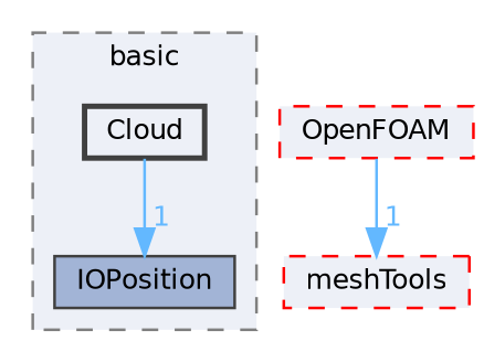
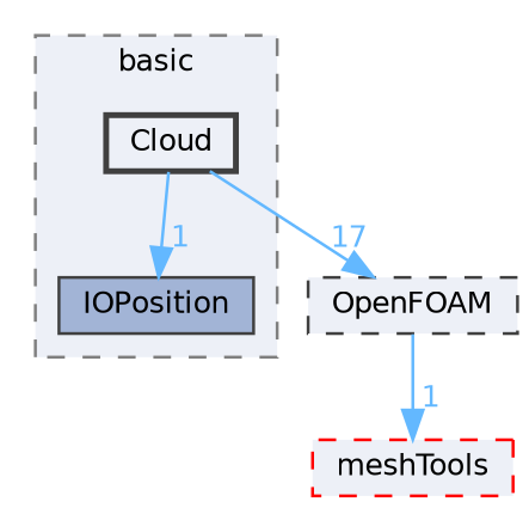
  digraph {
    compound=true
    node [color=grey25 fillcolor="#edf0f7" fontname=Helvetica fontsize=10 shape=box style="filled,dashed"]
    edge [color=steelblue1 fontcolor=steelblue1 fontname=Helvetica fontsize=10 headlabel=1 labeldistance=1.5 labelfontname=Helvetica labelfontsize=10]
    n1 [fillcolor="#a2b4d6" height=0.2 label=IOPosition style=filled width=0.4]
    n2 [height=0.2 label=Cloud style="filled,bold" width=0.4]
-   n3 [color=red height=0.2 label=OpenFOAM width=0.4]
+   n3 [height=0.2 label=OpenFOAM width=0.4]
    n4 [color=red height=0.2 label=meshTools width=0.4]
    subgraph cluster_1 {
      bgcolor="#edf0f7"
      fontname=Helvetica
      fontsize=10
      label=basic
      pencolor=grey50
      style="filled,dashed"
      n1
      n2
    }
    n2 -> n1
+   n2 -> n3 [headlabel=17]
    n3 -> n4
  }
